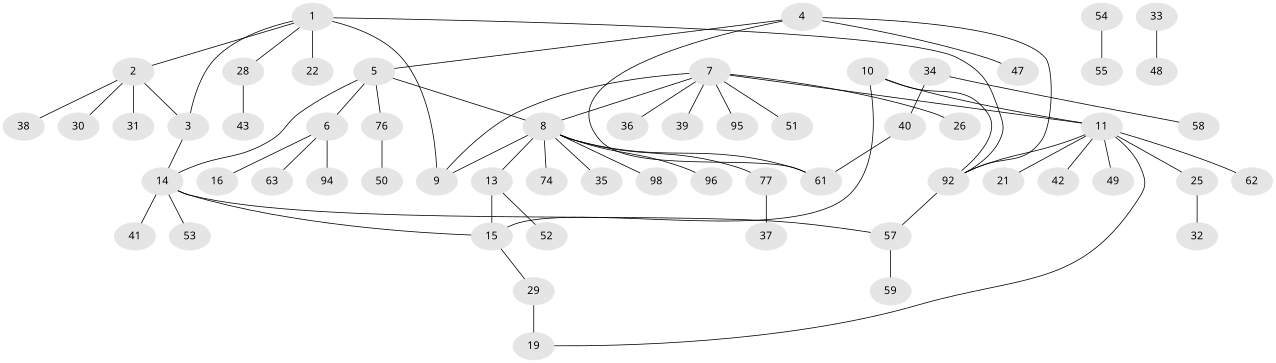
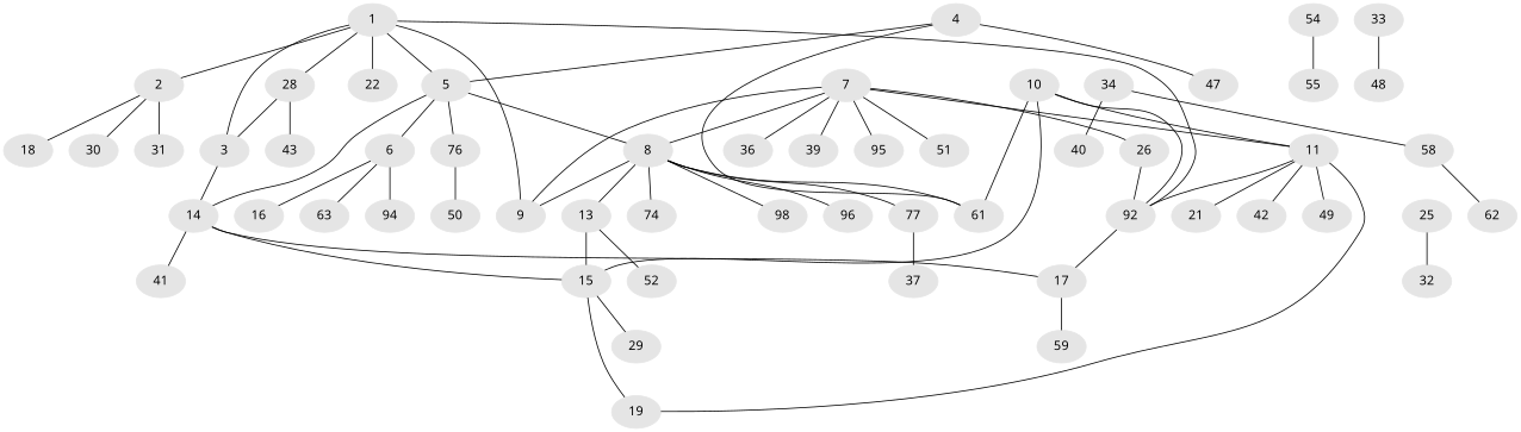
  graph {
    fontname="Noto Sans"
    node [color=gray90 fontname="Noto Sans" style=filled]
    edge [fontname="Noto Sans"]
    1
    2
    3
    5
    9
    n6 [label=92]
    22
    28
-   18 [label=38]
+   18
    30
    31
    14
    6
    8
    n15 [label=76]
-   57
+   57 [label=17]
    43
    34
    40
    58
    15
    41
-   53
    4
    47
    61
    16
    n28 [label=63]
    n29 [label=94]
    13
    n31 [label=74]
    n32 [label=77]
-   35
    n34 [label=98]
    n35 [label=96]
    50
    7
    11
    26
    36
    39
    n42 [label=95]
    51
    19
    21
    25
    42
    49
    n49 [label=62]
    54
    55
    52
    37
    10
    29
    32
    59
    33
    48
    1 -- 2
    1 -- 3
+   1 -- 5
    1 -- 9
    1 -- n6
    1 -- 22
    1 -- 28
-   2 -- 3
+   28 -- 3
    2 -- 18
    2 -- 30
    2 -- 31
    3 -- 14
    5 -- 14
    5 -- 6
    5 -- 8
    5 -- n15
    n6 -- 57
    28 -- 43
    14 -- 57
    14 -- 15
    14 -- 41
-   14 -- 53
    6 -- 16
    6 -- n28
    6 -- n29
    8 -- 9
    8 -- 61
    8 -- 13
    8 -- n31
    8 -- n32
-   8 -- 35
    8 -- n34
    8 -- n35
    n15 -- 50
    57 -- 59
    34 -- 40
    34 -- 58
-   29 -- 19
+   15 -- 19
    15 -- 29
    4 -- 5
-   4 -- n6
+   26 -- n6
    4 -- 47
    4 -- 61
    13 -- 15
    13 -- 52
    n32 -- 37
    7 -- 9
    7 -- 8
    7 -- 11
    7 -- 26
    7 -- 36
    7 -- 39
    7 -- n42
    7 -- 51
    11 -- n6
    11 -- 19
    11 -- 21
-   11 -- 25
    11 -- 42
    11 -- 49
-   11 -- n49
+   58 -- n49
    25 -- 32
    54 -- 55
    10 -- n6
    10 -- 15
-   40 -- 61
+   10 -- 61
    10 -- 11
    33 -- 48
  }
